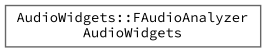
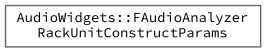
  digraph {
    rankdir=LR
    fontname="Source Code Pro"
-   n1 [color=grey40 fillcolor=white fontname="Source Code Pro" fontsize=10 height=0.2 label="AudioWidgets::FAudioAnalyzer\lAudioWidgets" shape=box style=filled width=0.4]
+   n1 [color=grey40 fillcolor=white fontname="Source Code Pro" fontsize=10 height=0.2 label="AudioWidgets::FAudioAnalyzer\lRackUnitConstructParams" shape=box style=filled width=0.4]
  }
